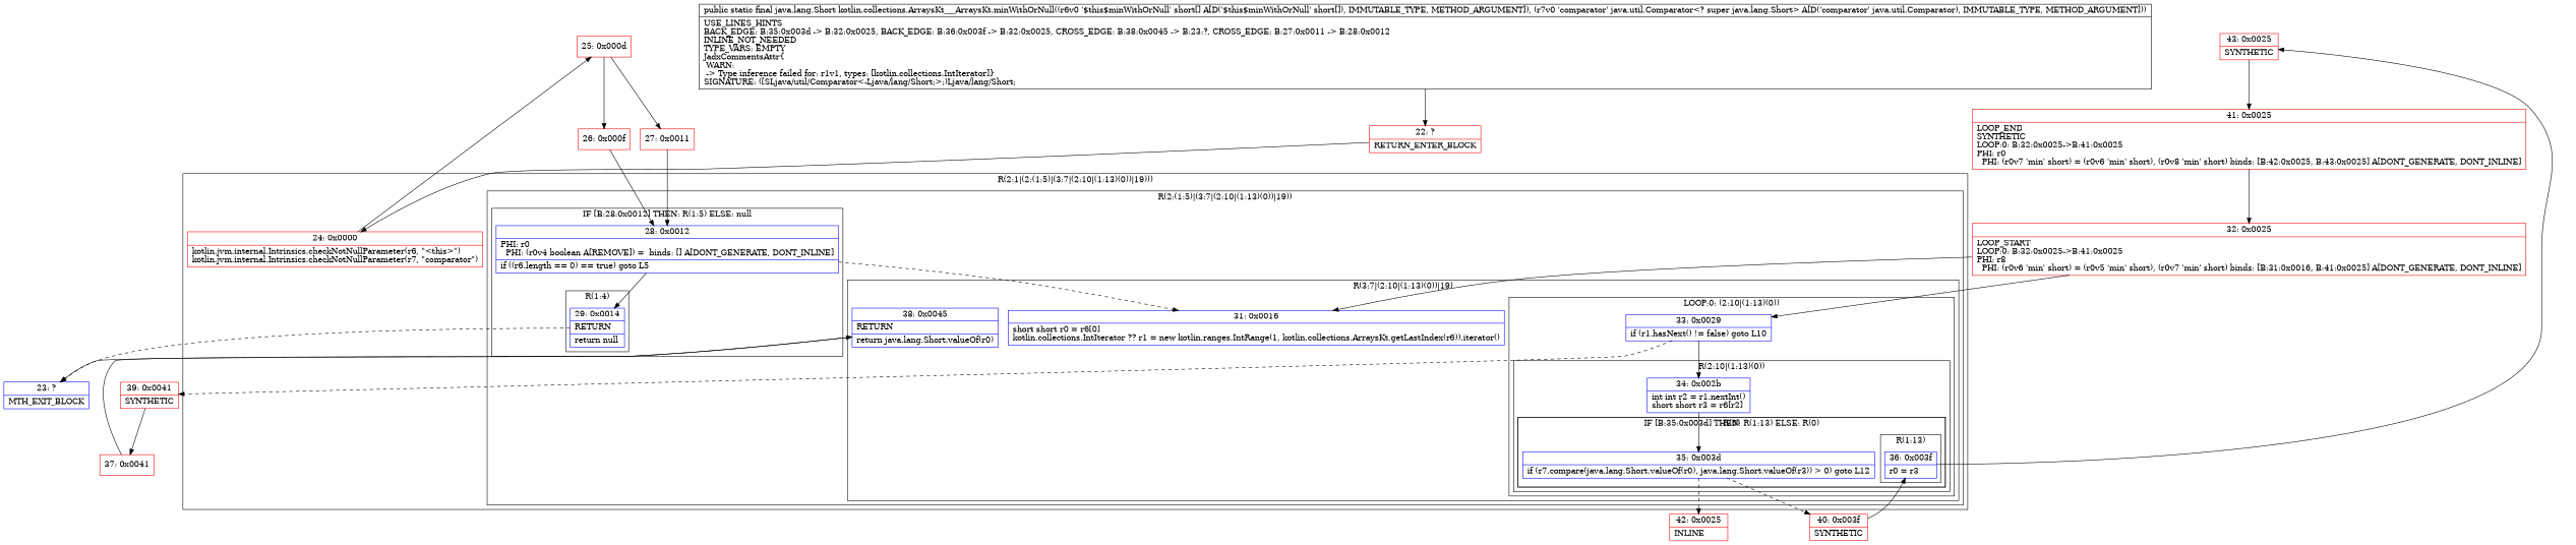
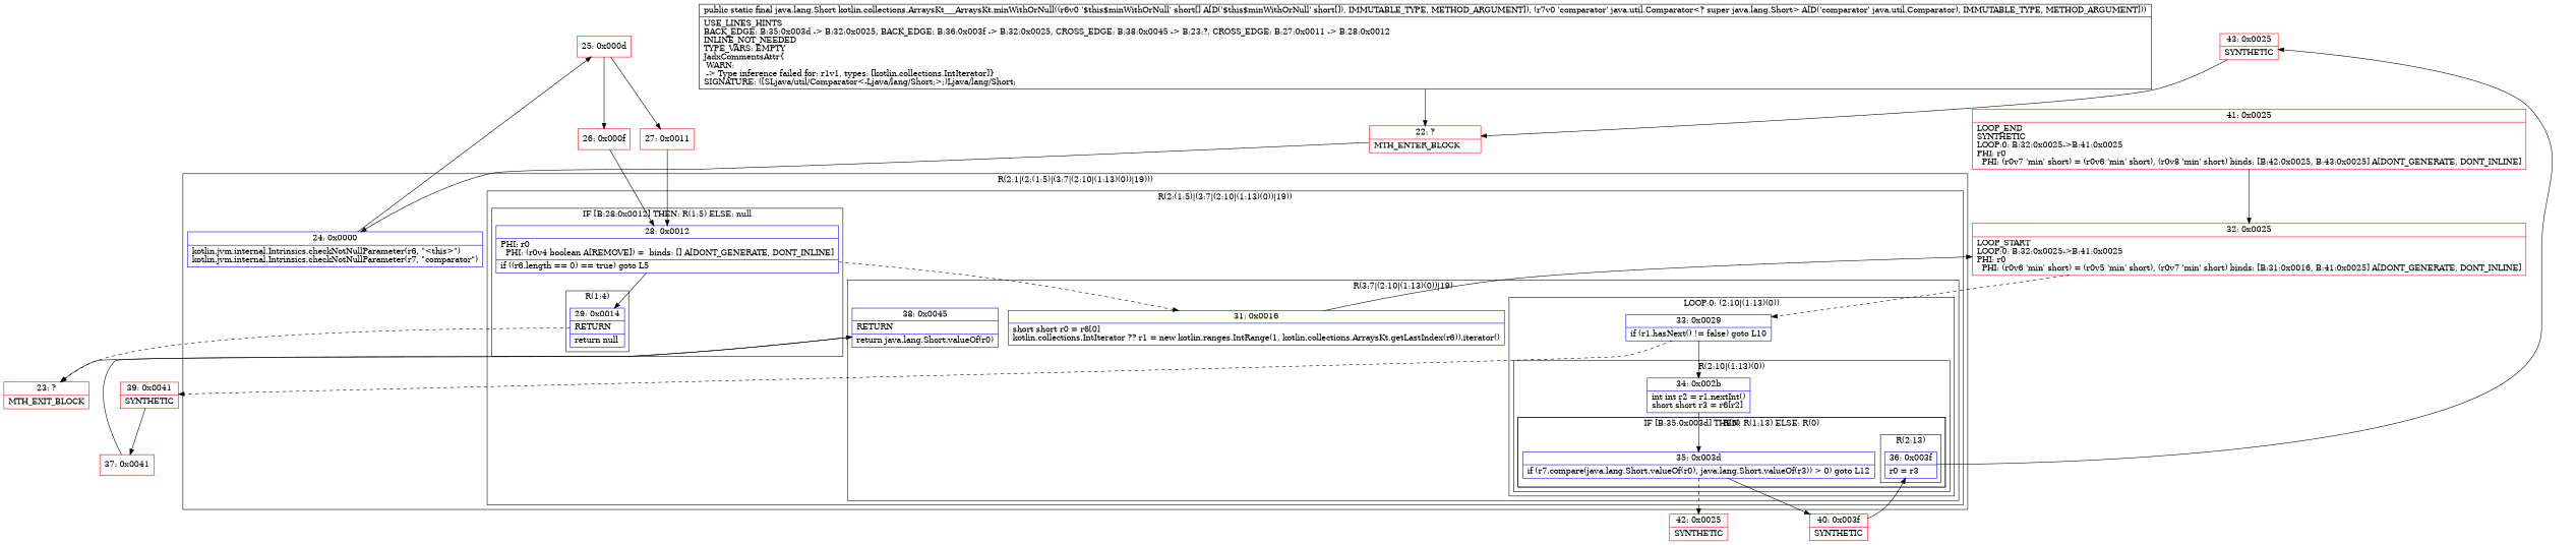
  digraph {
    node [color=red shape=record]
    n1 [color=blue label="{29\:\ 0x0014|RETURN\l|return null\l}"]
    n2 [color=blue label="{28\:\ 0x0012|PHI: r0 \l  PHI: (r0v4 boolean A[REMOVE]) =  binds: [] A[DONT_GENERATE, DONT_INLINE]\l|if ((r6.length == 0) == true) goto L5\l}"]
    n3 [color=blue label="{36\:\ 0x003f|r0 = r3\l}"]
    n4 [color=blue label="{35\:\ 0x003d|if (r7.compare(java.lang.Short.valueOf(r0), java.lang.Short.valueOf(r3)) \> 0) goto L12\l}"]
    n5 [color=blue label="{34\:\ 0x002b|int int r2 = r1.nextInt()\lshort short r3 = r6[r2]\l}"]
    n6 [color=blue label="{33\:\ 0x0029|if (r1.hasNext() != false) goto L10\l}"]
    n7 [color=blue label="{31\:\ 0x0016|short short r0 = r6[0]\lkotlin.collections.IntIterator ?? r1 = new kotlin.ranges.IntRange(1, kotlin.collections.ArraysKt.getLastIndex(r6)).iterator()\l}"]
    n8 [color=blue label="{38\:\ 0x0045|RETURN\l|return java.lang.Short.valueOf(r0)\l}"]
-   n9 [label="{24\:\ 0x0000|kotlin.jvm.internal.Intrinsics.checkNotNullParameter(r6, \"\<this\>\")\lkotlin.jvm.internal.Intrinsics.checkNotNullParameter(r7, \"comparator\")\l}"]
-   n10 [color=blue label="{23\:\ ?|MTH_EXIT_BLOCK\l}"]
+   n9 [color=blue label="{24\:\ 0x0000|kotlin.jvm.internal.Intrinsics.checkNotNullParameter(r6, \"\<this\>\")\lkotlin.jvm.internal.Intrinsics.checkNotNullParameter(r7, \"comparator\")\l}"]
+   n10 [label="{23\:\ ?|MTH_EXIT_BLOCK\l}"]
    n11 [label="{43\:\ 0x0025|SYNTHETIC\l}"]
    n12 [label="{40\:\ 0x003f|SYNTHETIC\l}"]
-   n13 [label="{42\:\ 0x0025|INLINE\l}"]
+   n13 [label="{42\:\ 0x0025|SYNTHETIC\l}"]
    n14 [label="{39\:\ 0x0041|SYNTHETIC\l}"]
-   n15 [label="{32\:\ 0x0025|LOOP_START\lLOOP:0: B:32:0x0025\-\>B:41:0x0025\lPHI: r8 \l  PHI: (r0v6 'min' short) = (r0v5 'min' short), (r0v7 'min' short) binds: [B:31:0x0016, B:41:0x0025] A[DONT_GENERATE, DONT_INLINE]\l}"]
+   n15 [label="{32\:\ 0x0025|LOOP_START\lLOOP:0: B:32:0x0025\-\>B:41:0x0025\lPHI: r0 \l  PHI: (r0v6 'min' short) = (r0v5 'min' short), (r0v7 'min' short) binds: [B:31:0x0016, B:41:0x0025] A[DONT_GENERATE, DONT_INLINE]\l}"]
    n16 [label="{25\:\ 0x000d}"]
    n17 [label="{26\:\ 0x000f}"]
    n18 [label="{27\:\ 0x0011}"]
    n19 [label="{37\:\ 0x0041}"]
    n20 [label="{41\:\ 0x0025|LOOP_END\lSYNTHETIC\lLOOP:0: B:32:0x0025\-\>B:41:0x0025\lPHI: r0 \l  PHI: (r0v7 'min' short) = (r0v6 'min' short), (r0v8 'min' short) binds: [B:42:0x0025, B:43:0x0025] A[DONT_GENERATE, DONT_INLINE]\l}"]
-   n21 [label="{22\:\ ?|RETURN_ENTER_BLOCK\l}"]
+   n21 [label="{22\:\ ?|MTH_ENTER_BLOCK\l}"]
    n22 [label="{public static final java.lang.Short kotlin.collections.ArraysKt___ArraysKt.minWithOrNull((r6v0 '$this$minWithOrNull' short[] A[D('$this$minWithOrNull' short[]), IMMUTABLE_TYPE, METHOD_ARGUMENT]), (r7v0 'comparator' java.util.Comparator\<? super java.lang.Short\> A[D('comparator' java.util.Comparator), IMMUTABLE_TYPE, METHOD_ARGUMENT]))  | USE_LINES_HINTS\lBACK_EDGE: B:35:0x003d \-\> B:32:0x0025, BACK_EDGE: B:36:0x003f \-\> B:32:0x0025, CROSS_EDGE: B:38:0x0045 \-\> B:23:?, CROSS_EDGE: B:27:0x0011 \-\> B:28:0x0012\lINLINE_NOT_NEEDED\lTYPE_VARS: EMPTY\lJadxCommentsAttr\{\l WARN: \l \-\> Type inference failed for: r1v1, types: [kotlin.collections.IntIterator]\}\lSIGNATURE: ([SLjava\/util\/Comparator\<\-Ljava\/lang\/Short;\>;)Ljava\/lang\/Short;\l}" color=""]
    subgraph cluster_1 {
      label="R(2:1|(2:(1:5)|(3:7|(2:10|(1:13)(0))|19)))"
      n9
      subgraph cluster_2 {
        label="R(2:(1:5)|(3:7|(2:10|(1:13)(0))|19))"
        subgraph cluster_3 {
          label="IF [B:28:0x0012] THEN: R(1:5) ELSE: null"
          n2
          subgraph cluster_4 {
            label="R(1:4)"
            n1
          }
        }
        subgraph cluster_5 {
          label="R(3:7|(2:10|(1:13)(0))|19)"
          n7
          n8
          subgraph cluster_6 {
            label="LOOP:0: (2:10|(1:13)(0))"
            n6
            subgraph cluster_7 {
              label="R(2:10|(1:13)(0))"
              n5
              subgraph cluster_8 {
                label="IF [B:35:0x003d] THEN: R(1:13) ELSE: R(0)"
                n4
                subgraph cluster_9 {
-                 label="R(1:13)"
+                 label="R(2:13)"
                  n3
                }
                subgraph cluster_10 {
                  label="R(0)"
                }
              }
            }
          }
        }
      }
    }
    n1 -> n10 [style=dashed]
    n2 -> n1
    n2 -> n7 [style=dashed]
    n3 -> n11
-   n4 -> n12 [style=dashed]
+   n4 -> n12
    n4 -> n13 [style=dashed]
    n5 -> n4
    n6 -> n5
    n6 -> n14 [style=dashed]
-   n15 -> n7
+   n7 -> n15
    n8 -> n10
    n9 -> n16
-   n11 -> n20
+   n11 -> n21
    n12 -> n3
    n14 -> n19
-   n15 -> n6
+   n15 -> n6 [style=dashed]
    n16 -> n17
    n16 -> n18
    n17 -> n2
    n18 -> n2
    n19 -> n8
    n20 -> n15
    n21 -> n9
    n22 -> n21
  }
